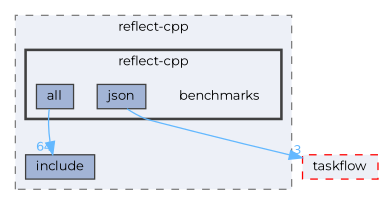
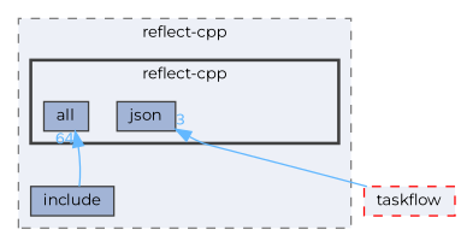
  digraph {
    compound=true
    fontname=Montserrat
    node [fontname=Montserrat fontsize=10 shape=box color=grey25 fillcolor="#a2b4d6" style=filled]
    edge [color=steelblue1 fontcolor=steelblue1 fontname=Montserrat fontsize=10 labeldistance=1.5 labelfontname=Helvetica labelfontsize=10]
-   n1 [height=0.2 label=benchmarks shape=plaintext width=0.4 color="" fillcolor="" style=""]
    n2 [height=0.2 label=all width=0.4]
    n3 [height=0.2 label=json width=0.4]
    n4 [height=0.2 label=include width=0.4]
    n5 [color=red fillcolor="#edf0f7" height=0.2 label=taskflow style="filled,dashed" width=0.4]
    subgraph cluster_1 {
      bgcolor="#edf0f7"
      fontsize=10
      label="reflect-cpp"
      pencolor=grey50
      style="filled,dashed"
      n4
      subgraph cluster_2 {
        bgcolor="#edf0f7"
        fontsize=10
        label="reflect-cpp"
        pencolor=grey25
        style="filled,bold"
-       n1
        n2
        n3
      }
    }
-   n2 -> n4 [headlabel=64]
-   n3 -> n5 [headlabel=3]
+   n4 -> n2 [headlabel=64]
+   n5 -> n3 [headlabel=3]
  }
